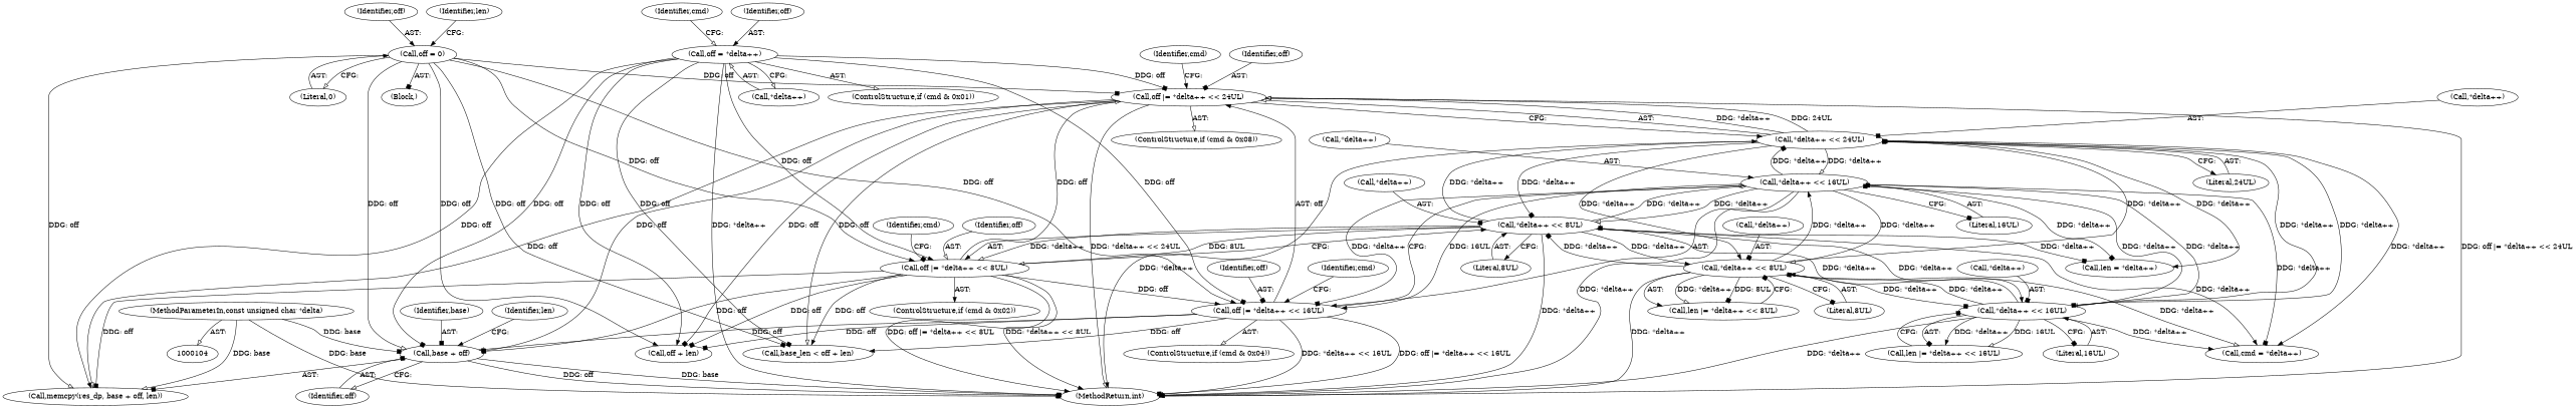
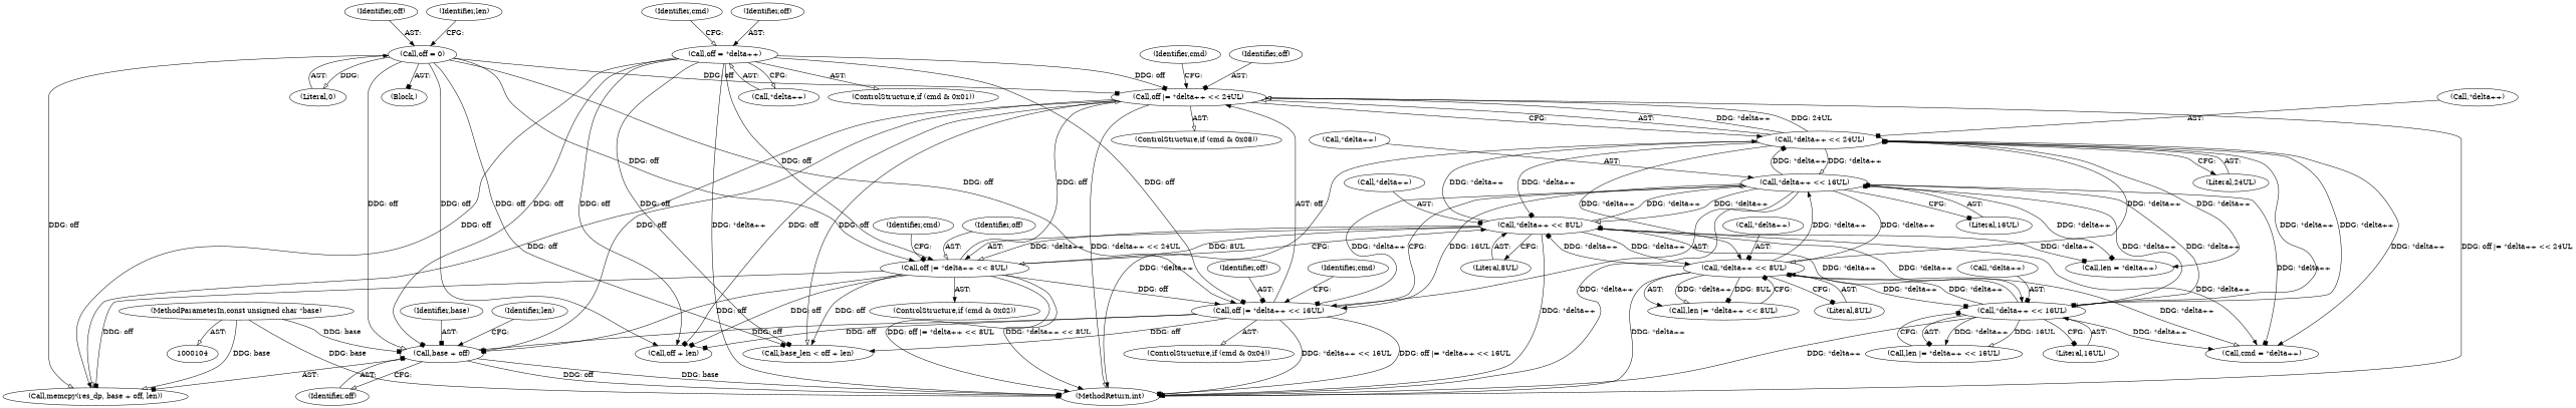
  digraph {
    edge [arrowhead=box]
    n1 [label="(Call,base + off)"]
    n2 [label="(MethodReturn,int)"]
    n3 [label="(Identifier,off)"]
    n4 [label="(Call,memcpy(res_dp, base + off, len))"]
-   n5 [label="(MethodParameterIn,const unsigned char *delta)"]
+   n5 [label="(MethodParameterIn,const unsigned char *base)"]
    1000104
    n7 [label="(Call,off |= *delta++ << 16UL)"]
    n8 [label="(Call,*delta++ << 16UL)"]
    n9 [label="(Call,off |= *delta++ << 24UL)"]
    n10 [label="(Call,base_len < off + len)"]
    n11 [label="(Call,off + len)"]
    n12 [label="(ControlStructure,if (cmd & 0x04))"]
    n13 [label="(Call,*delta++ << 8UL)"]
    n14 [label="(Call,*delta++ << 24UL)"]
    n15 [label="(Call,*delta++ << 8UL)"]
    n16 [label="(Call,*delta++ << 16UL)"]
    n17 [label="(Call,len = *delta++)"]
    n18 [label="(Call,cmd = *delta++)"]
    n19 [label="(Literal,16UL)"]
    n20 [label="(ControlStructure,if (cmd & 0x08))"]
    n21 [label="(Call,off = *delta++)"]
    n22 [label="(Call,off |= *delta++ << 8UL)"]
    n23 [label="(Call,*delta++)"]
    n24 [label="(ControlStructure,if (cmd & 0x01))"]
    n25 [label="(ControlStructure,if (cmd & 0x02))"]
    n26 [label="(Literal,8UL)"]
    n27 [label="(Call,off = 0)"]
    n28 [label="(Block,)"]
    n29 [label="(Literal,0)"]
    n30 [label="(Literal,24UL)"]
    n31 [label="(Literal,8UL)"]
    n32 [label="(Call,len |= *delta++ << 8UL)"]
    n33 [label="(Call,len |= *delta++ << 16UL)"]
    n34 [label="(Literal,16UL)"]
    n35 [label="(Identifier,cmd)"]
    n36 [label="(Call,*delta++)"]
    n37 [label="(Identifier,off)"]
    n38 [label="(Identifier,base)"]
    n39 [label="(Identifier,len)"]
    n40 [label="(Identifier,cmd)"]
    n41 [label="(Call,*delta++)"]
    n42 [label="(Identifier,off)"]
    n43 [label="(Identifier,cmd)"]
    n44 [label="(Identifier,len)"]
    n45 [label="(Identifier,cmd)"]
    n46 [label="(Identifier,off)"]
    n47 [label="(Identifier,off)"]
    n48 [label="(Call,*delta++)"]
    n49 [label="(Call,*delta++)"]
    n50 [label="(Identifier,off)"]
    n51 [label="(Call,*delta++)"]
    n1 -> n2 [label="DDG: base"]
    n1 -> n2 [arrowhead=onormal label="DDG: off"]
    n1 -> n3 [arrowhead=onormal label="CFG: "]
    n1 -> n4 [label="AST: "]
    n3 -> n1 [label="AST: "]
    n5 -> n1 [label="DDG: base"]
    n5 -> n2 [label="DDG: base"]
    n5 -> n4 [arrowhead=onormal label="DDG: base"]
    n5 -> 1000104 [arrowhead=onormal label="AST: "]
    n7 -> n1 [arrowhead=onormal label="DDG: off"]
    n7 -> n2 [arrowhead=onormal label="DDG: *delta++ << 16UL"]
    n7 -> n2 [label="DDG: off |= *delta++ << 16UL"]
    n7 -> n8 [arrowhead=onormal label="CFG: "]
    n7 -> n9 [arrowhead=normal label="AST: off"]
    n7 -> n10 [arrowhead=normal label="DDG: off"]
    n7 -> n11 [label="DDG: off"]
    n7 -> n12 [arrowhead=onormal label="AST: "]
    n8 -> n2 [label="DDG: *delta++"]
    n8 -> n7 [arrowhead=normal label="AST: "]
    n8 -> n7 [label="DDG: *delta++"]
    n8 -> n7 [arrowhead=normal label="DDG: 16UL"]
    n8 -> n13 [arrowhead=onormal label="DDG: *delta++"]
    n8 -> n14 [label="DDG: *delta++"]
    n8 -> n15 [arrowhead=onormal label="DDG: *delta++"]
    n8 -> n16 [arrowhead=onormal label="DDG: *delta++"]
    n8 -> n17 [label="DDG: *delta++"]
    n8 -> n18 [label="DDG: *delta++"]
    n8 -> n19 [label="CFG: "]
    n9 -> n1 [label="DDG: off"]
    n9 -> n2 [arrowhead=onormal label="DDG: *delta++ << 24UL"]
    n9 -> n2 [arrowhead=normal label="DDG: off |= *delta++ << 24UL"]
    n9 -> n4 [arrowhead=onormal label="DDG: off"]
    n9 -> n10 [arrowhead=onormal label="DDG: off"]
    n9 -> n11 [label="DDG: off"]
    n9 -> n14 [arrowhead=normal label="CFG: "]
    n9 -> n20 [arrowhead=onormal label="AST: "]
    n13 -> n2 [arrowhead=onormal label="DDG: *delta++"]
    n13 -> n8 [arrowhead=onormal label="DDG: *delta++"]
    n13 -> n14 [arrowhead=normal label="DDG: *delta++"]
    n13 -> n15 [arrowhead=normal label="DDG: *delta++"]
    n13 -> n16 [arrowhead=normal label="DDG: *delta++"]
    n13 -> n17 [label="DDG: *delta++"]
    n13 -> n18 [arrowhead=normal label="DDG: *delta++"]
    n13 -> n22 [arrowhead=normal label="AST: "]
    n13 -> n22 [arrowhead=onormal label="DDG: *delta++"]
    n13 -> n22 [arrowhead=onormal label="DDG: 8UL"]
    n13 -> n26 [arrowhead=normal label="CFG: "]
    n14 -> n2 [arrowhead=normal label="DDG: *delta++"]
    n14 -> n8 [arrowhead=onormal label="DDG: *delta++"]
    n14 -> n9 [arrowhead=onormal label="AST: "]
    n14 -> n9 [arrowhead=onormal label="DDG: *delta++"]
    n14 -> n9 [arrowhead=onormal label="DDG: 24UL"]
    n14 -> n13 [label="DDG: *delta++"]
    n14 -> n15 [arrowhead=normal label="DDG: *delta++"]
    n14 -> n16 [label="DDG: *delta++"]
    n14 -> n17 [arrowhead=normal label="DDG: *delta++"]
    n14 -> n18 [arrowhead=normal label="DDG: *delta++"]
    n14 -> n30 [arrowhead=normal label="CFG: "]
    n15 -> n2 [arrowhead=onormal label="DDG: *delta++"]
    n15 -> n8 [arrowhead=normal label="DDG: *delta++"]
    n15 -> n13 [label="DDG: *delta++"]
    n15 -> n14 [label="DDG: *delta++"]
    n15 -> n16 [label="DDG: *delta++"]
    n15 -> n18 [arrowhead=onormal label="DDG: *delta++"]
    n15 -> n31 [label="CFG: "]
    n15 -> n32 [arrowhead=normal label="AST: "]
    n15 -> n32 [arrowhead=onormal label="DDG: *delta++"]
    n15 -> n32 [label="DDG: 8UL"]
    n16 -> n2 [arrowhead=onormal label="DDG: *delta++"]
    n16 -> n8 [label="DDG: *delta++"]
    n16 -> n13 [label="DDG: *delta++"]
    n16 -> n14 [arrowhead=onormal label="DDG: *delta++"]
    n16 -> n15 [label="DDG: *delta++"]
    n16 -> n18 [arrowhead=normal label="DDG: *delta++"]
    n16 -> n33 [label="AST: "]
    n16 -> n33 [arrowhead=normal label="DDG: *delta++"]
    n16 -> n33 [arrowhead=onormal label="DDG: 16UL"]
    n16 -> n34 [label="CFG: "]
    n19 -> n8 [label="AST: "]
    n21 -> n1 [label="DDG: off"]
    n21 -> n2 [label="DDG: *delta++"]
    n21 -> n4 [arrowhead=normal label="DDG: off"]
    n21 -> n7 [label="DDG: off"]
    n21 -> n9 [label="DDG: off"]
    n21 -> n10 [label="DDG: off"]
    n21 -> n11 [arrowhead=normal label="DDG: off"]
    n21 -> n22 [arrowhead=normal label="DDG: off"]
    n21 -> n23 [arrowhead=onormal label="CFG: "]
    n21 -> n24 [arrowhead=onormal label="AST: "]
    n22 -> n1 [label="DDG: off"]
    n22 -> n2 [arrowhead=normal label="DDG: off |= *delta++ << 8UL"]
    n22 -> n2 [arrowhead=normal label="DDG: *delta++ << 8UL"]
    n22 -> n4 [label="DDG: off"]
    n22 -> n7 [arrowhead=normal label="DDG: off"]
    n22 -> n9 [arrowhead=onormal label="DDG: off"]
    n22 -> n10 [arrowhead=normal label="DDG: off"]
    n22 -> n11 [label="DDG: off"]
    n22 -> n13 [arrowhead=normal label="CFG: "]
    n22 -> n25 [arrowhead=normal label="AST: "]
    n23 -> n21 [arrowhead=onormal label="AST: "]
    n26 -> n13 [arrowhead=normal label="AST: "]
    n27 -> n1 [arrowhead=onormal label="DDG: off"]
    n27 -> n4 [arrowhead=onormal label="DDG: off"]
    n27 -> n7 [arrowhead=normal label="DDG: off"]
    n27 -> n9 [label="DDG: off"]
    n27 -> n10 [label="DDG: off"]
    n27 -> n11 [arrowhead=normal label="DDG: off"]
    n27 -> n22 [arrowhead=normal label="DDG: off"]
    n27 -> n28 [label="AST: "]
-   n27 -> n29 [arrowhead=onormal label="CFG: "]
+   n27 -> n29 [arrowhead=onormal label="DDG: "]
    n29 -> n27 [arrowhead=normal label="AST: "]
    n30 -> n14 [label="AST: "]
    n31 -> n15 [arrowhead=normal label="AST: "]
    n32 -> n15 [label="CFG: "]
    n33 -> n16 [label="CFG: "]
    n34 -> n16 [arrowhead=normal label="AST: "]
    n35 -> n22 [label="CFG: "]
    n36 -> n13 [label="AST: "]
    n37 -> n27 [arrowhead=normal label="AST: "]
    n38 -> n1 [label="AST: "]
    n39 -> n1 [arrowhead=normal label="CFG: "]
    n40 -> n7 [arrowhead=normal label="CFG: "]
    n41 -> n8 [arrowhead=normal label="AST: "]
    n42 -> n22 [arrowhead=onormal label="AST: "]
    n43 -> n9 [arrowhead=normal label="CFG: "]
    n44 -> n27 [arrowhead=normal label="CFG: "]
    n45 -> n21 [arrowhead=onormal label="CFG: "]
    n46 -> n7 [label="AST: "]
    n47 -> n9 [label="AST: "]
    n48 -> n15 [label="AST: "]
    n49 -> n16 [label="AST: "]
    n50 -> n21 [arrowhead=normal label="AST: "]
    n51 -> n14 [label="AST: "]
  }
